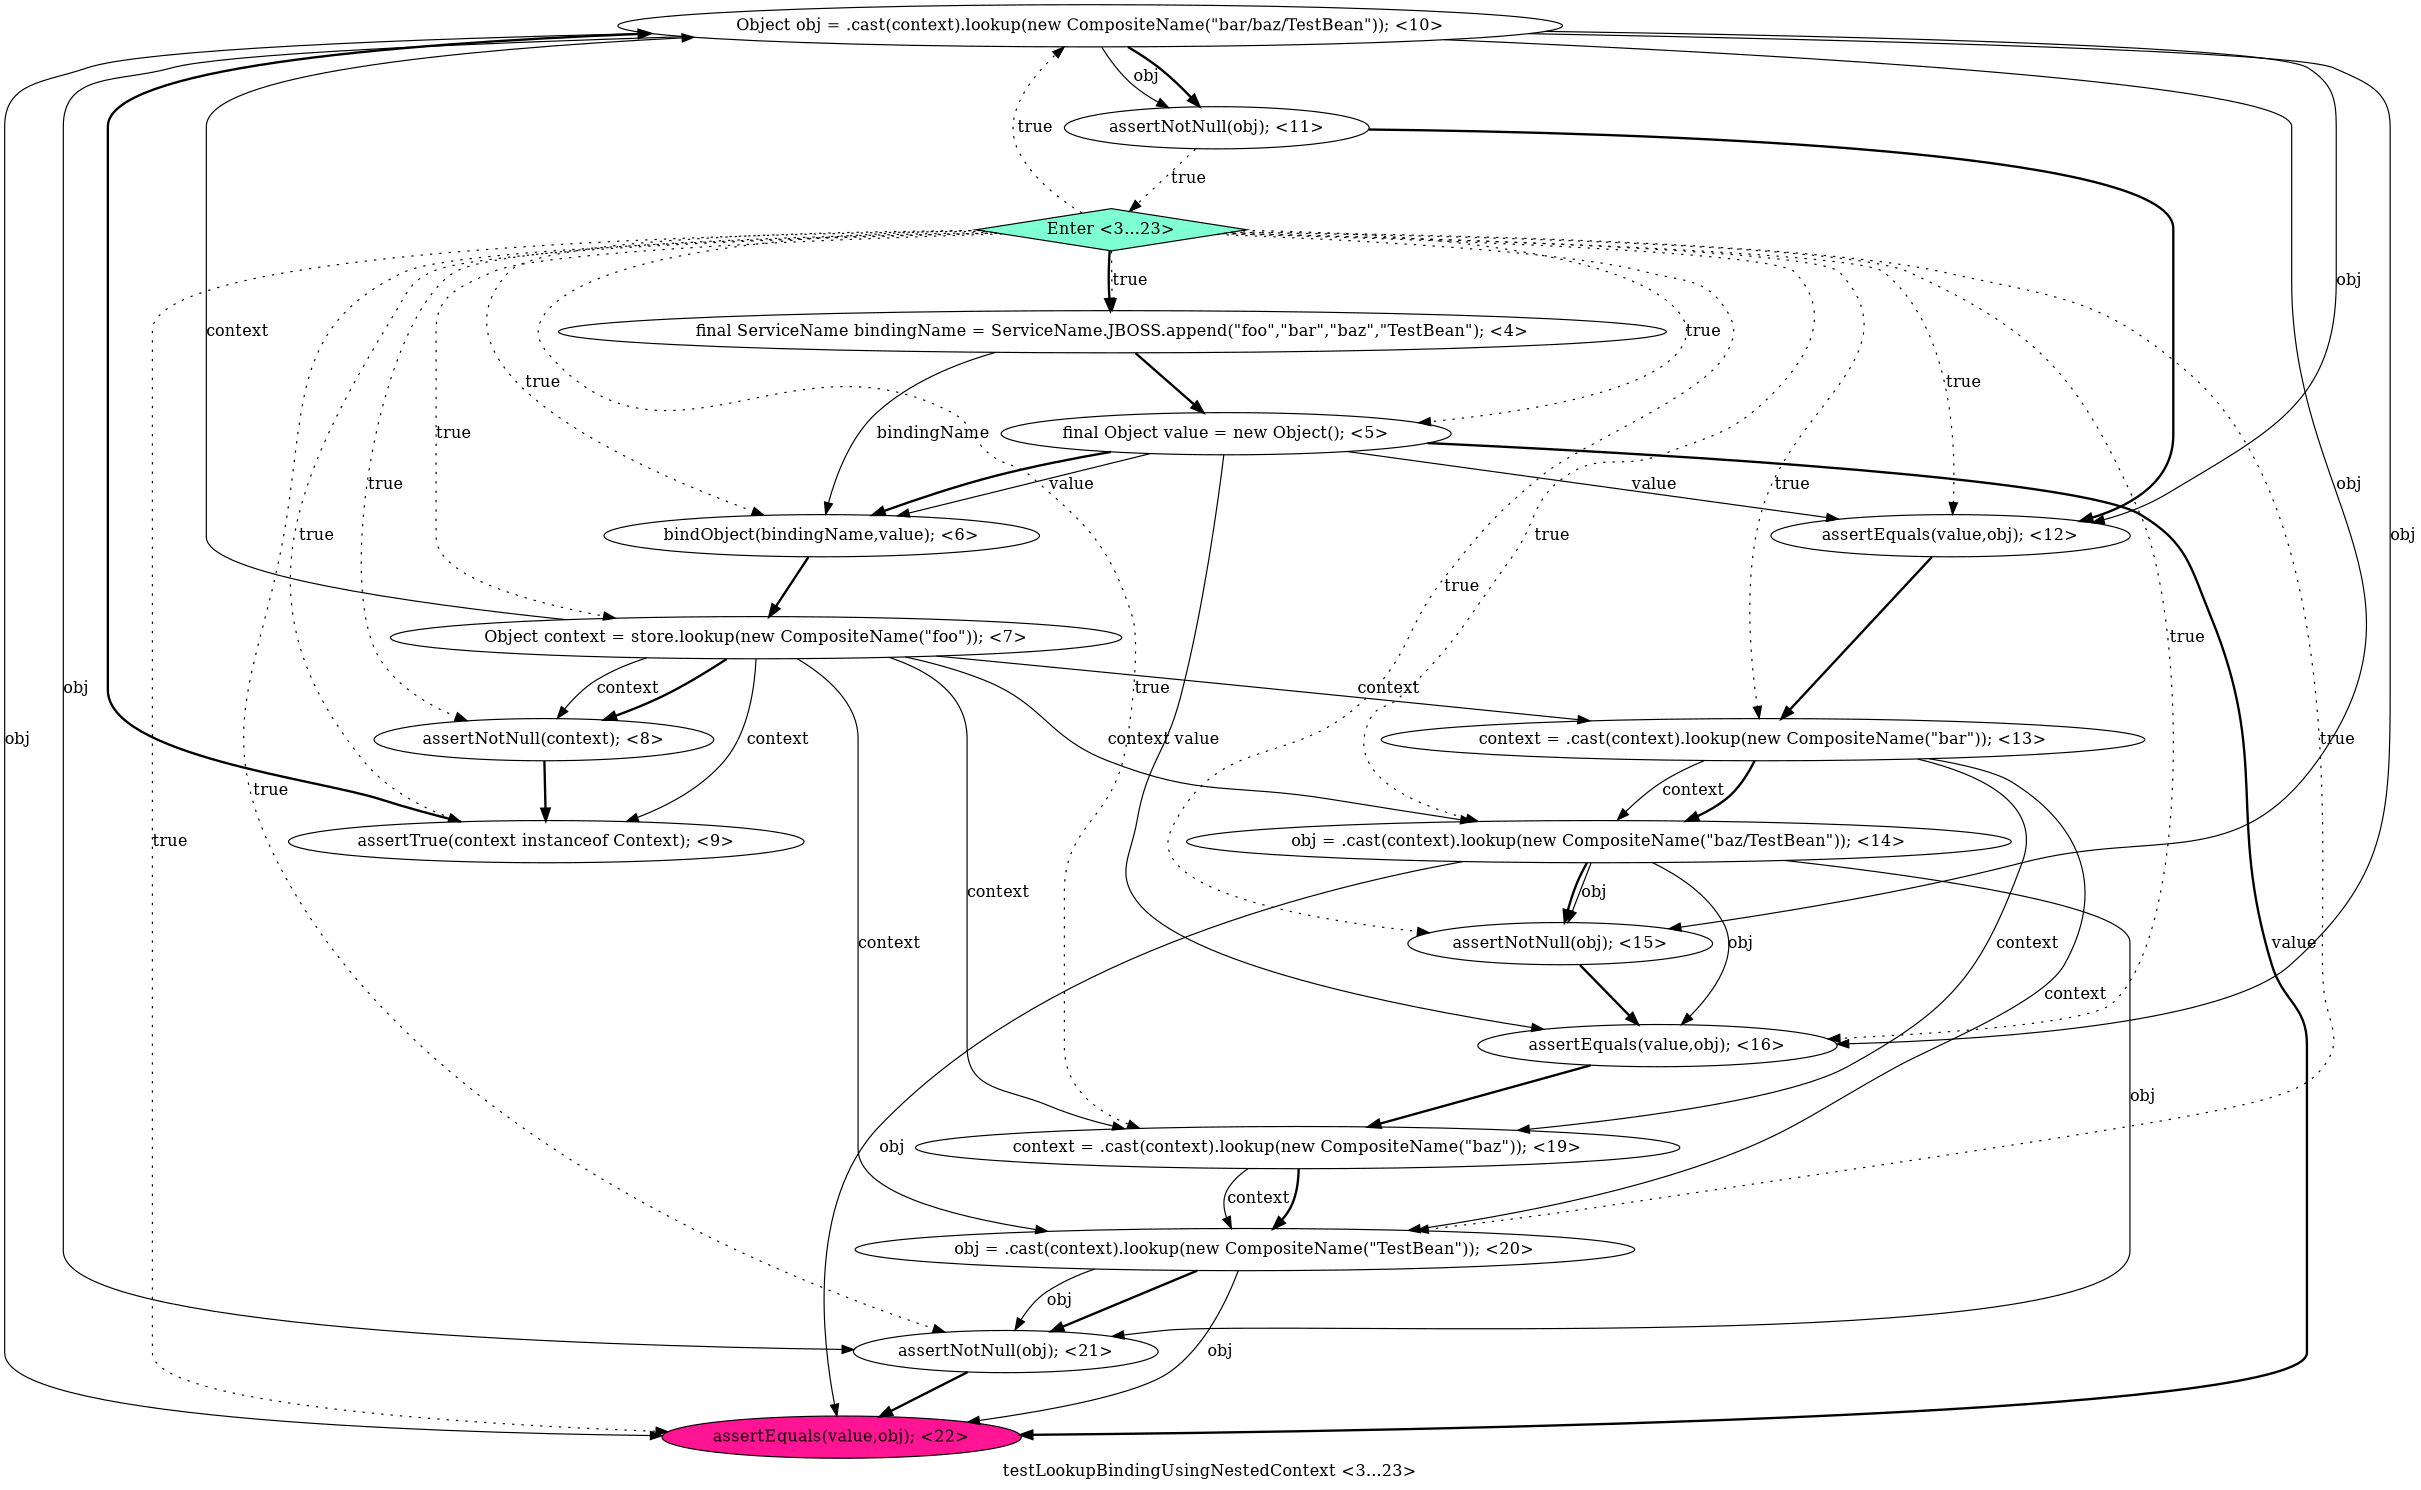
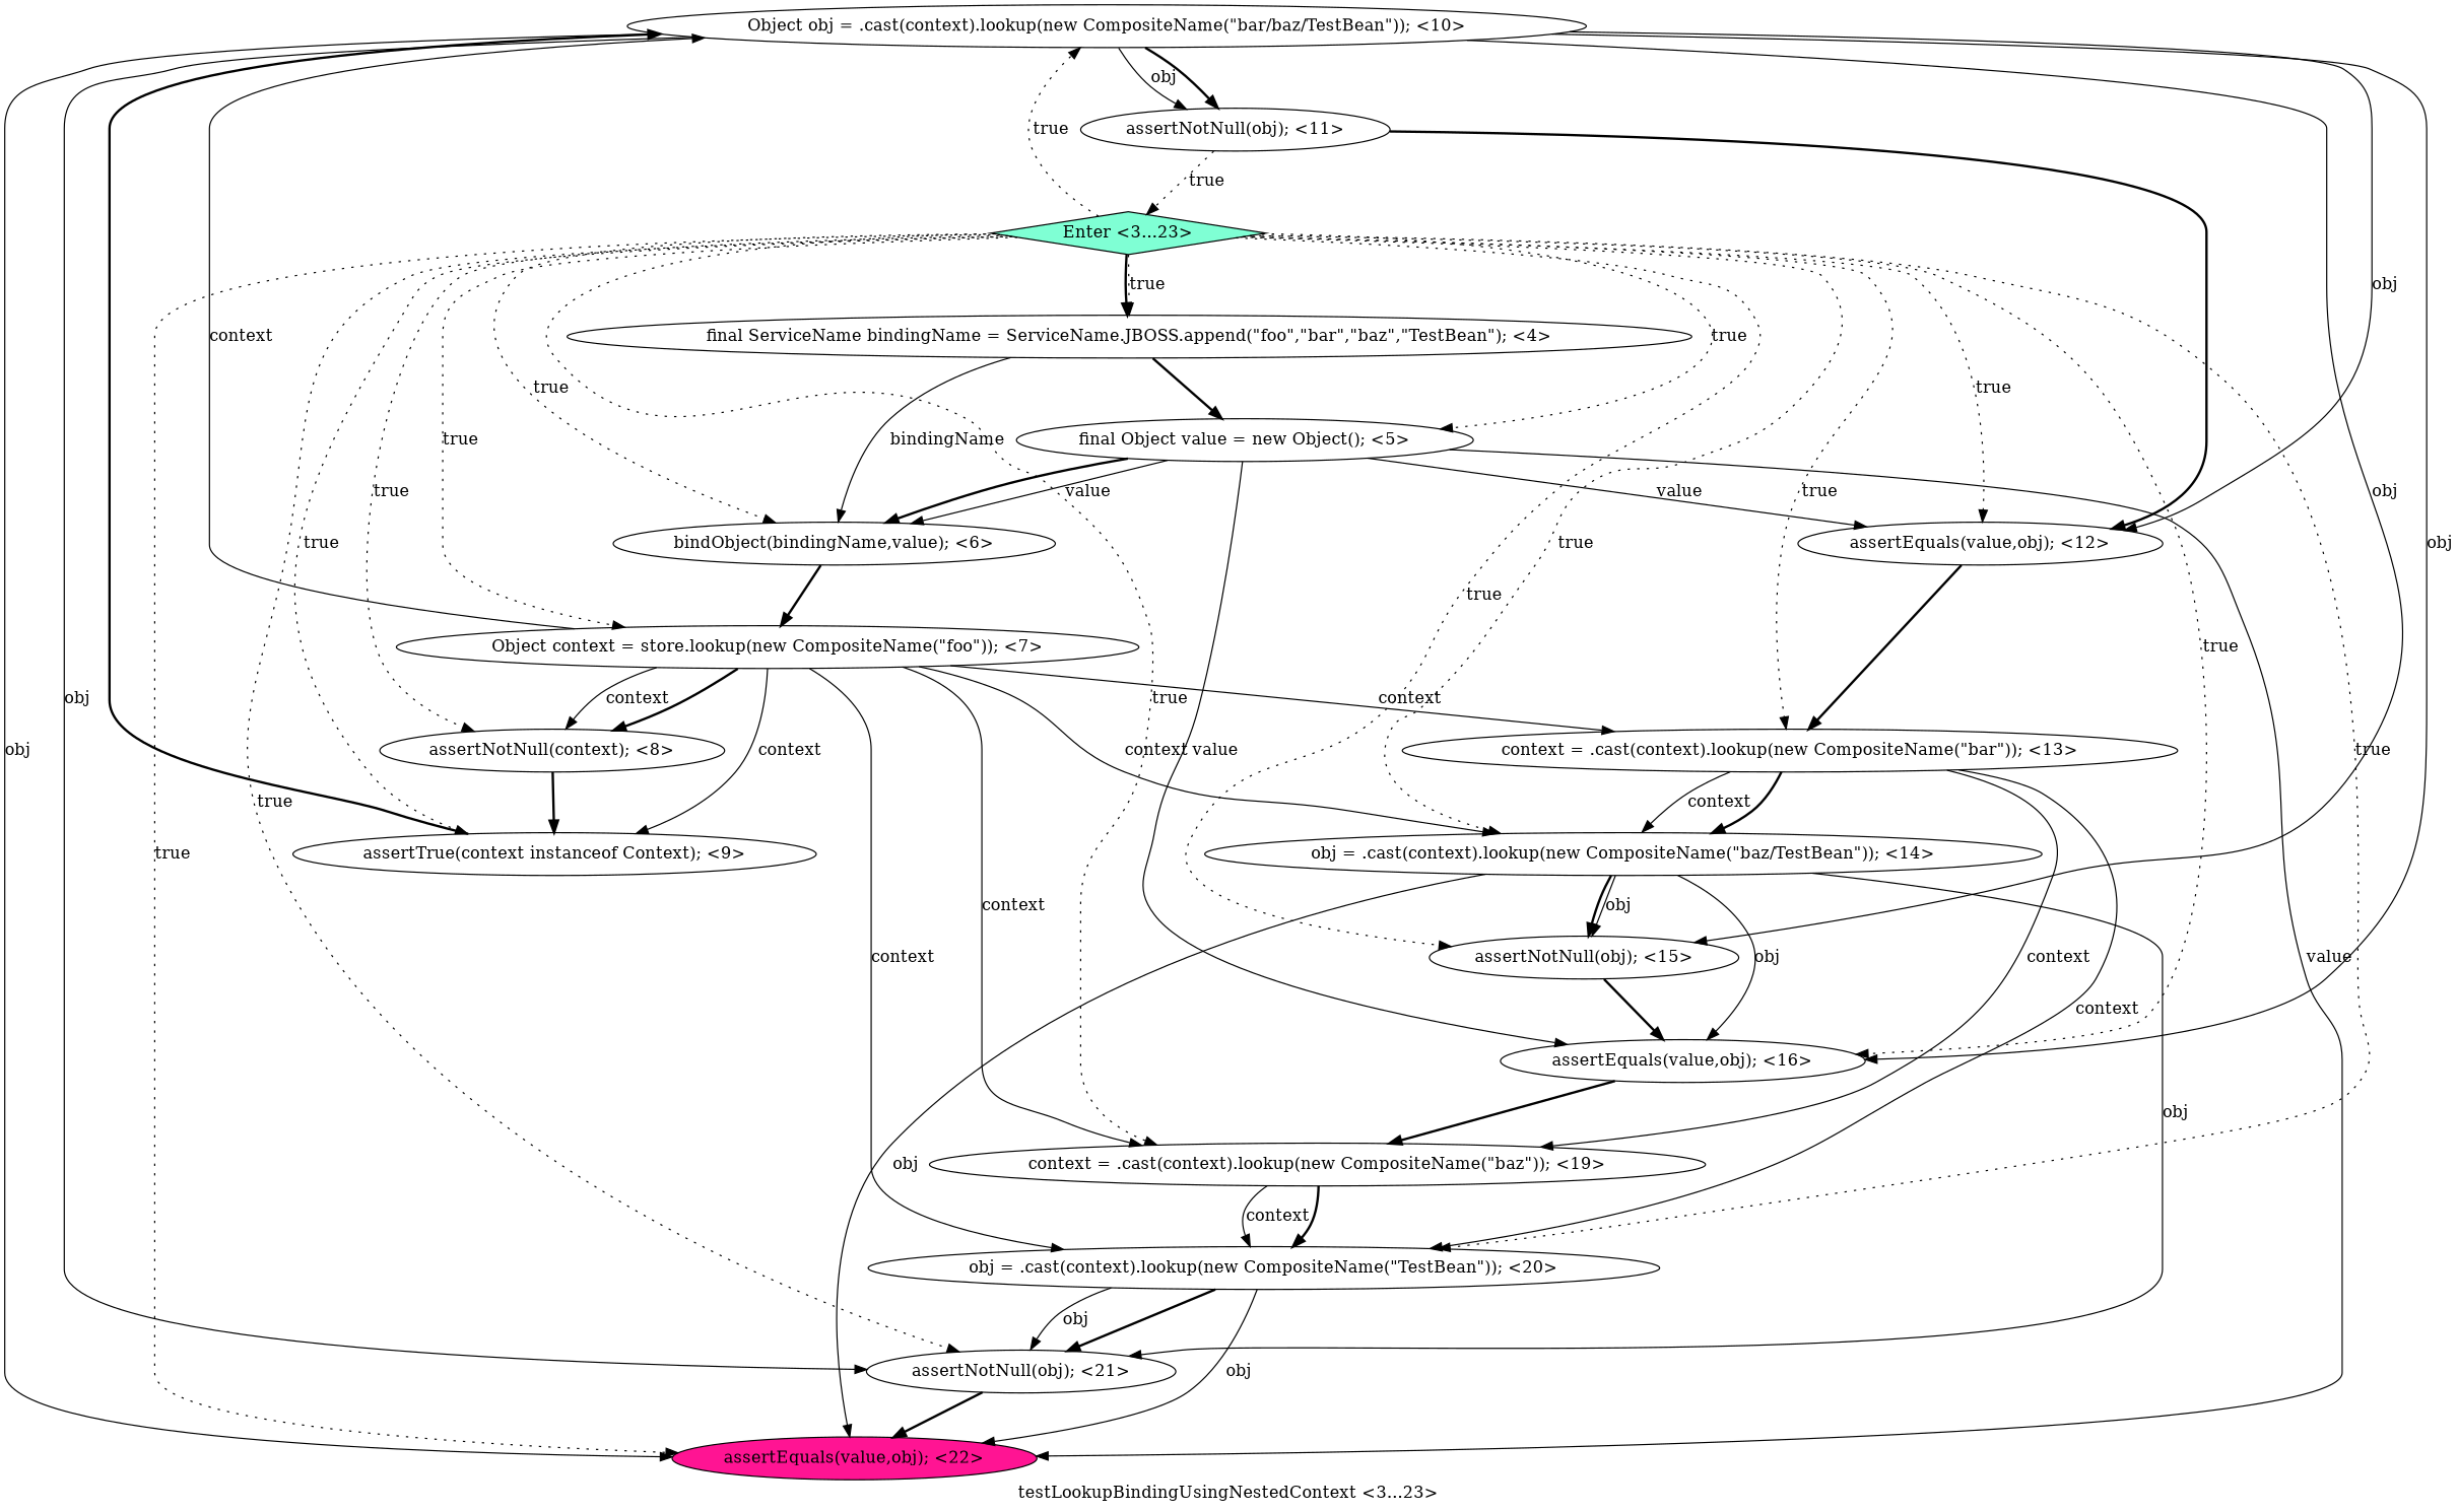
  digraph {
    label="testLookupBindingUsingNestedContext <3...23>"
    node [fillcolor=white shape=ellipse style=filled]
    edge [style=solid]
    n1 [label="assertEquals(value,obj); <16>"]
    n2 [label="context = .cast(context).lookup(new CompositeName(\"baz\")); <19>"]
    n3 [label="obj = .cast(context).lookup(new CompositeName(\"TestBean\")); <20>"]
    n4 [fillcolor=deeppink label="assertEquals(value,obj); <22>"]
    n5 [label="assertNotNull(obj); <21>"]
    n6 [label="Object obj = .cast(context).lookup(new CompositeName(\"bar/baz/TestBean\")); <10>"]
    n7 [label="assertEquals(value,obj); <12>"]
    n8 [label="assertNotNull(obj); <11>"]
    n9 [label="assertNotNull(obj); <15>"]
    n10 [label="context = .cast(context).lookup(new CompositeName(\"bar\")); <13>"]
    n11 [fillcolor=aquamarine label="Enter <3...23>" shape=diamond]
    n12 [label="obj = .cast(context).lookup(new CompositeName(\"baz/TestBean\")); <14>"]
    n13 [label="bindObject(bindingName,value); <6>"]
    n14 [label="Object context = store.lookup(new CompositeName(\"foo\")); <7>"]
    n15 [label="assertNotNull(context); <8>"]
    n16 [label="assertTrue(context instanceof Context); <9>"]
    n17 [label="final ServiceName bindingName = ServiceName.JBOSS.append(\"foo\",\"bar\",\"baz\",\"TestBean\"); <4>"]
    n18 [label="final Object value = new Object(); <5>"]
    n1 -> n2 [style=bold]
    n2 -> n3 [label=context]
    n2 -> n3 [style=bold]
    n3 -> n4 [label=obj]
    n3 -> n5 [label=obj]
    n3 -> n5 [style=bold]
    n5 -> n4 [style=bold]
    n6 -> n1 [label=obj]
    n6 -> n4 [label=obj]
    n6 -> n5 [label=obj]
    n6 -> n7 [label=obj]
    n6 -> n8 [label=obj]
    n6 -> n8 [style=bold]
    n6 -> n9 [label=obj]
    n7 -> n10 [style=bold]
    n8 -> n7 [style=bold]
    n8 -> n11 [label=true style=dotted]
    n9 -> n1 [style=bold]
    n10 -> n2 [label=context]
    n10 -> n3 [label=context]
    n10 -> n12 [label=context]
    n10 -> n12 [style=bold]
    n11 -> n1 [label=true style=dotted]
    n11 -> n2 [label=true style=dotted]
    n11 -> n3 [label=true style=dotted]
    n11 -> n4 [label=true style=dotted]
    n11 -> n5 [label=true style=dotted]
    n11 -> n6 [label=true style=dotted]
    n11 -> n7 [label=true style=dotted]
    n11 -> n9 [label=true style=dotted]
    n11 -> n10 [label=true style=dotted]
    n11 -> n12 [label=true style=dotted]
    n11 -> n13 [label=true style=dotted]
    n11 -> n14 [label=true style=dotted]
    n11 -> n15 [label=true style=dotted]
    n11 -> n16 [label=true style=dotted]
    n11 -> n17 [label=true style=dotted]
    n11 -> n17 [style=bold]
    n11 -> n18 [label=true style=dotted]
    n12 -> n1 [label=obj]
    n12 -> n4 [label=obj]
    n12 -> n5 [label=obj]
    n12 -> n9 [label=obj]
    n12 -> n9 [style=bold]
    n13 -> n14 [style=bold]
    n14 -> n2 [label=context]
    n14 -> n3 [label=context]
    n14 -> n6 [label=context]
    n14 -> n10 [label=context]
    n14 -> n12 [label=context]
    n14 -> n15 [label=context]
    n14 -> n15 [style=bold]
    n14 -> n16 [label=context]
    n15 -> n16 [style=bold]
    n16 -> n6 [style=bold]
    n17 -> n13 [label=bindingName]
    n17 -> n18 [style=bold]
    n18 -> n1 [label=value]
-   n18 -> n4 [label=value style=bold]
+   n18 -> n4 [label=value]
    n18 -> n7 [label=value]
    n18 -> n13 [label=value]
    n18 -> n13 [style=bold]
  }
